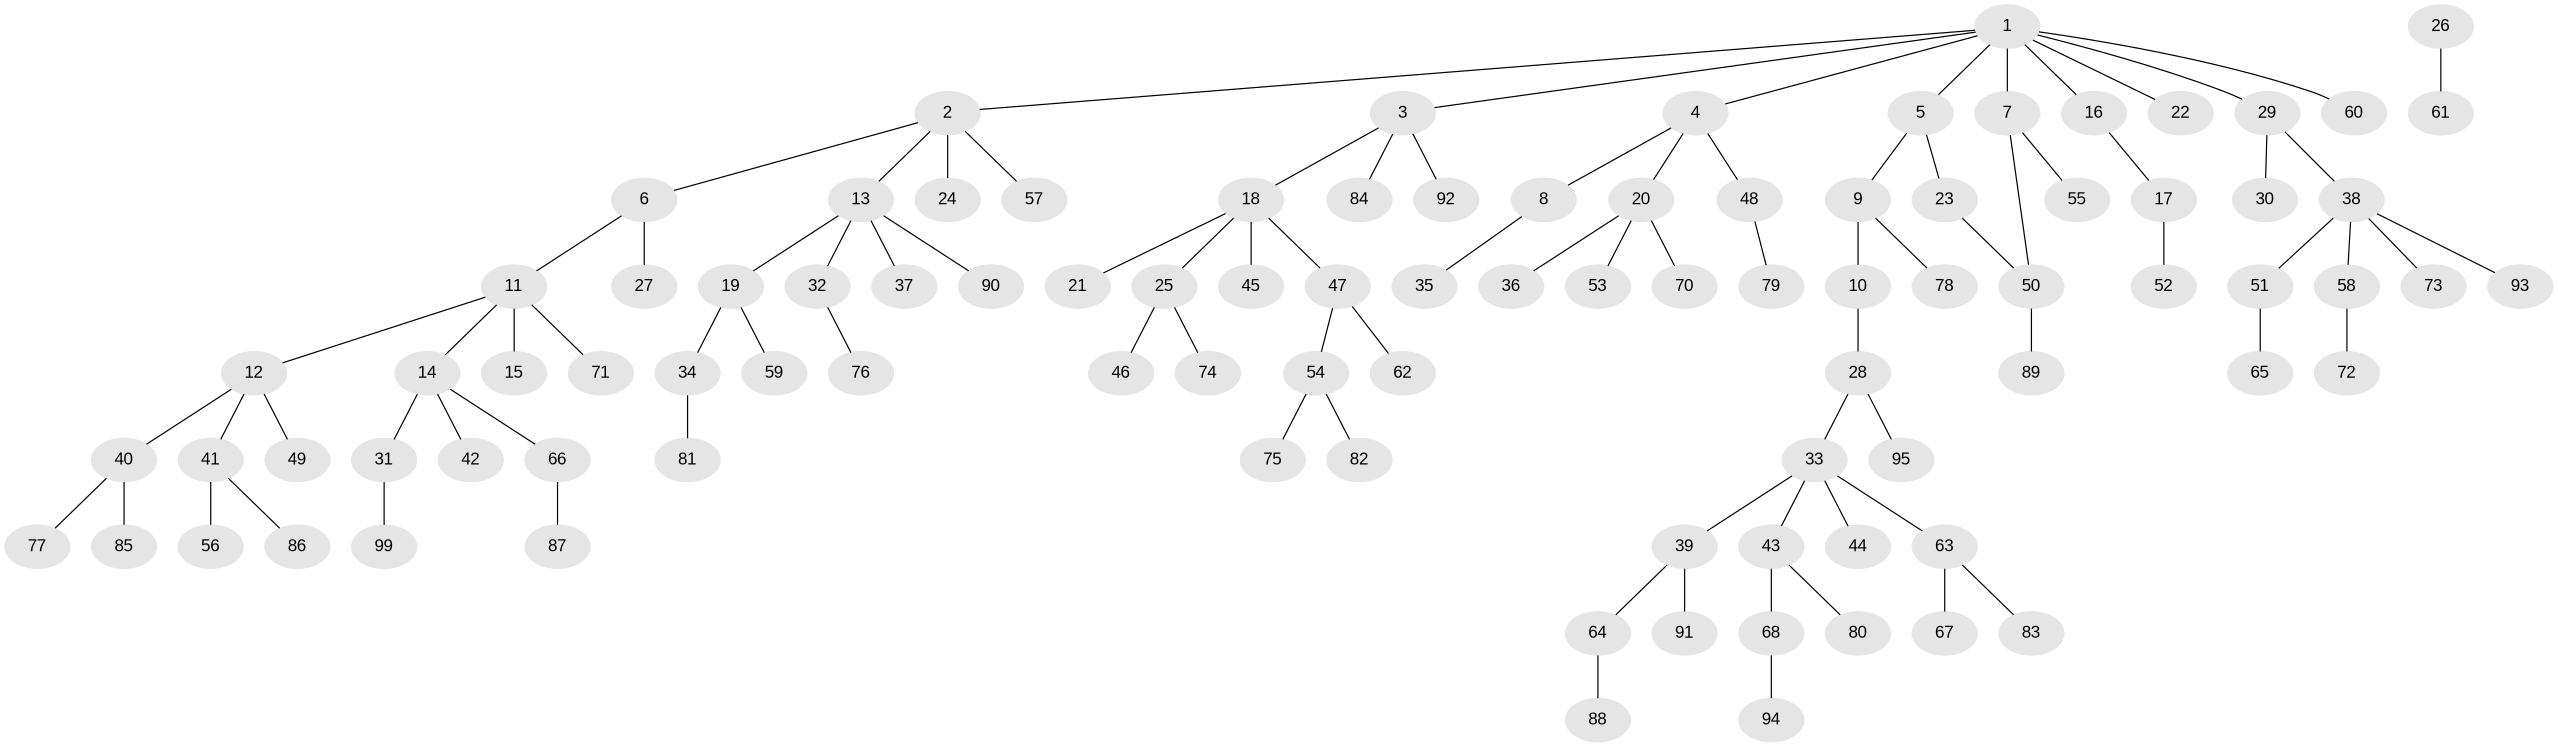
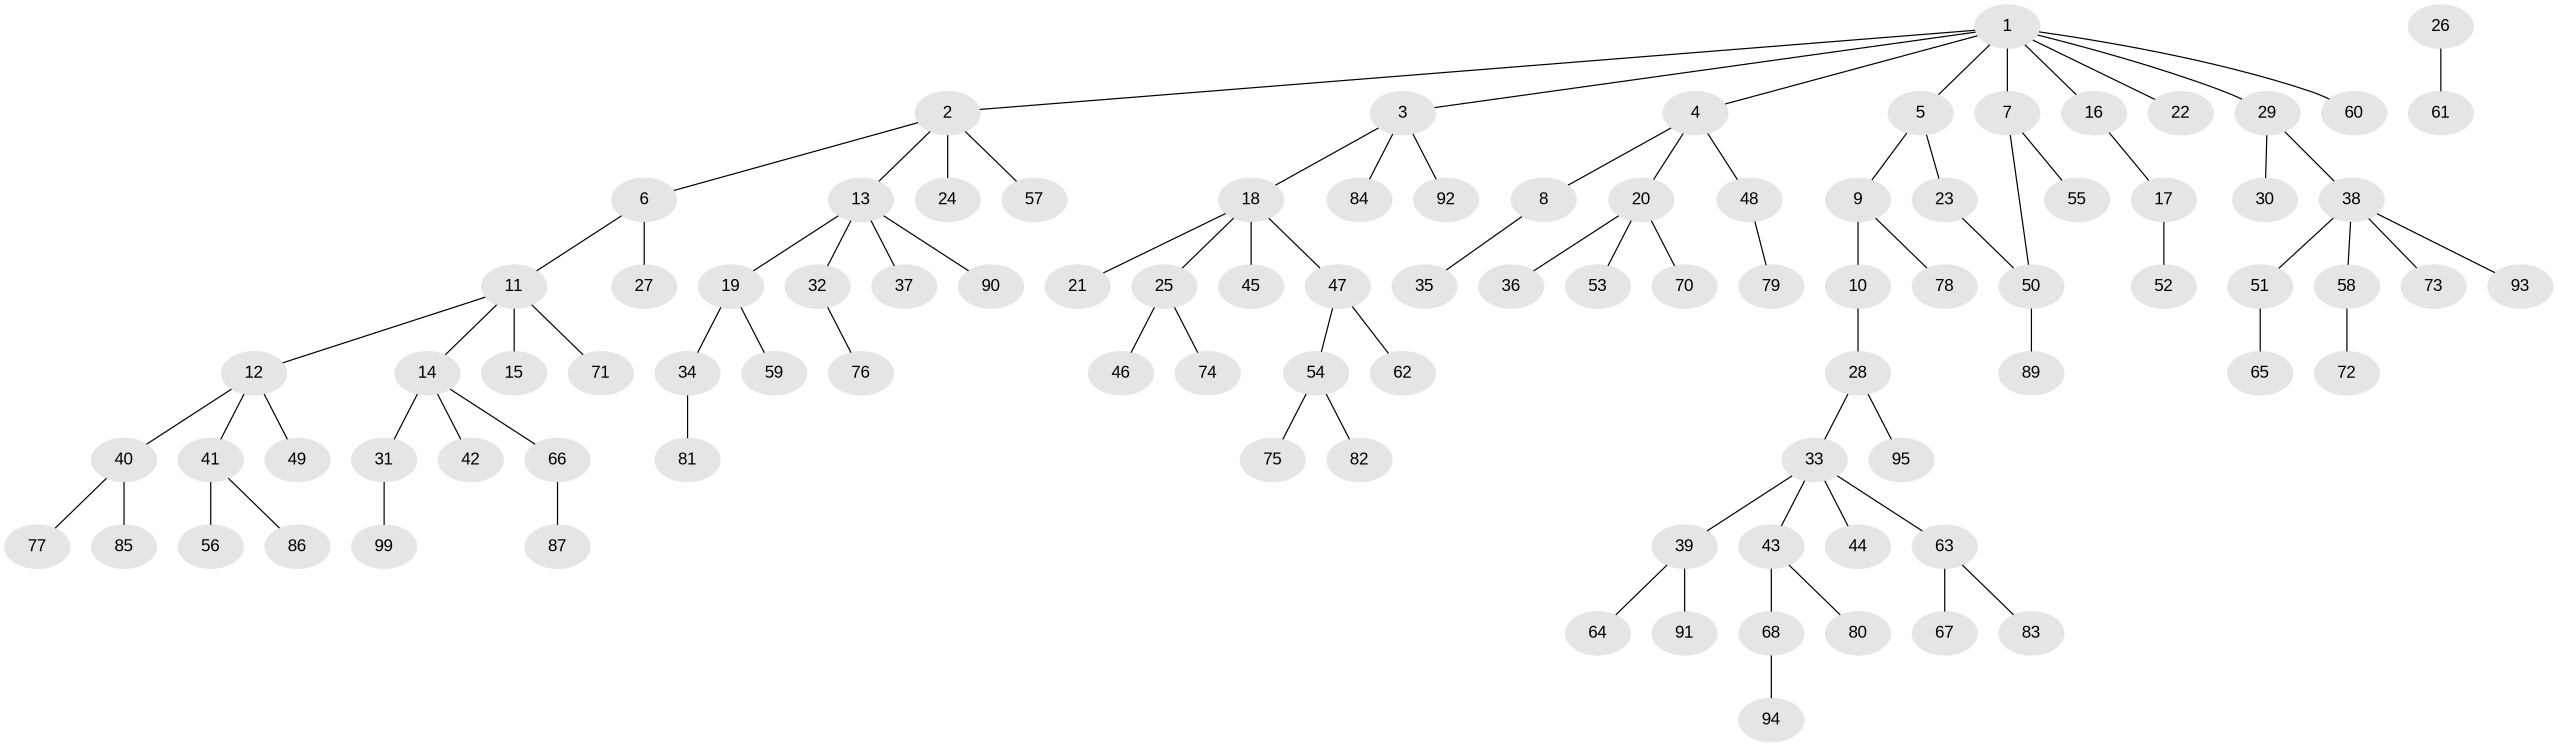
  graph {
    fontname="Liberation Sans"
    node [color=gray90 fontname="Liberation Sans" style=filled]
    edge [fontname="Liberation Sans"]
    1
    2
    3
    4
    5
    7
    16
    22
    29
    60
    6
    13
    24
    57
    18
    84
    92
    8
    20
    48
    9
    23
    50
    55
    17
    30
    38
    11
    27
    19
    32
    37
    90
    21
    25
    45
    47
    35
    36
    53
    70
    79
    10
    78
    12
    14
    15
    71
    89
    28
    33
    95
    40
    41
    49
    31
    42
    66
    77
    85
    56
    86
    34
    59
    76
    n66 [label=99]
    87
    52
    46
    74
    54
    62
    81
    26
    61
    39
    43
    44
    63
    51
    58
    73
    93
    64
    91
    68
    80
    67
    83
    65
    72
-   88
    94
    75
    82
    1 -- 2
    1 -- 3
    1 -- 4
    1 -- 5
    1 -- 7
    1 -- 16
    1 -- 22
    1 -- 29
    1 -- 60
    2 -- 6
    2 -- 13
    2 -- 24
    2 -- 57
    3 -- 18
    3 -- 84
    3 -- 92
    4 -- 8
    4 -- 20
    4 -- 48
    5 -- 9
    5 -- 23
    7 -- 50
    7 -- 55
    16 -- 17
    29 -- 30
    29 -- 38
    6 -- 11
    6 -- 27
    13 -- 19
    13 -- 32
    13 -- 37
    13 -- 90
    18 -- 21
    18 -- 25
    18 -- 45
    18 -- 47
    8 -- 35
    20 -- 36
    20 -- 53
    20 -- 70
    48 -- 79
    9 -- 10
    9 -- 78
    23 -- 50
    50 -- 89
    17 -- 52
    38 -- 51
    38 -- 58
    38 -- 73
    38 -- 93
    11 -- 12
    11 -- 14
    11 -- 15
    11 -- 71
    19 -- 34
    19 -- 59
    32 -- 76
    25 -- 46
    25 -- 74
    47 -- 54
    47 -- 62
    10 -- 28
    12 -- 40
    12 -- 41
    12 -- 49
    14 -- 31
    14 -- 42
    14 -- 66
    28 -- 33
    28 -- 95
    33 -- 39
    33 -- 43
    33 -- 44
    33 -- 63
    40 -- 77
    40 -- 85
    41 -- 56
    41 -- 86
    31 -- n66
    66 -- 87
    34 -- 81
    54 -- 75
    54 -- 82
    26 -- 61
    39 -- 64
    39 -- 91
    43 -- 68
    43 -- 80
    63 -- 67
    63 -- 83
    51 -- 65
    58 -- 72
-   64 -- 88
    68 -- 94
  }
